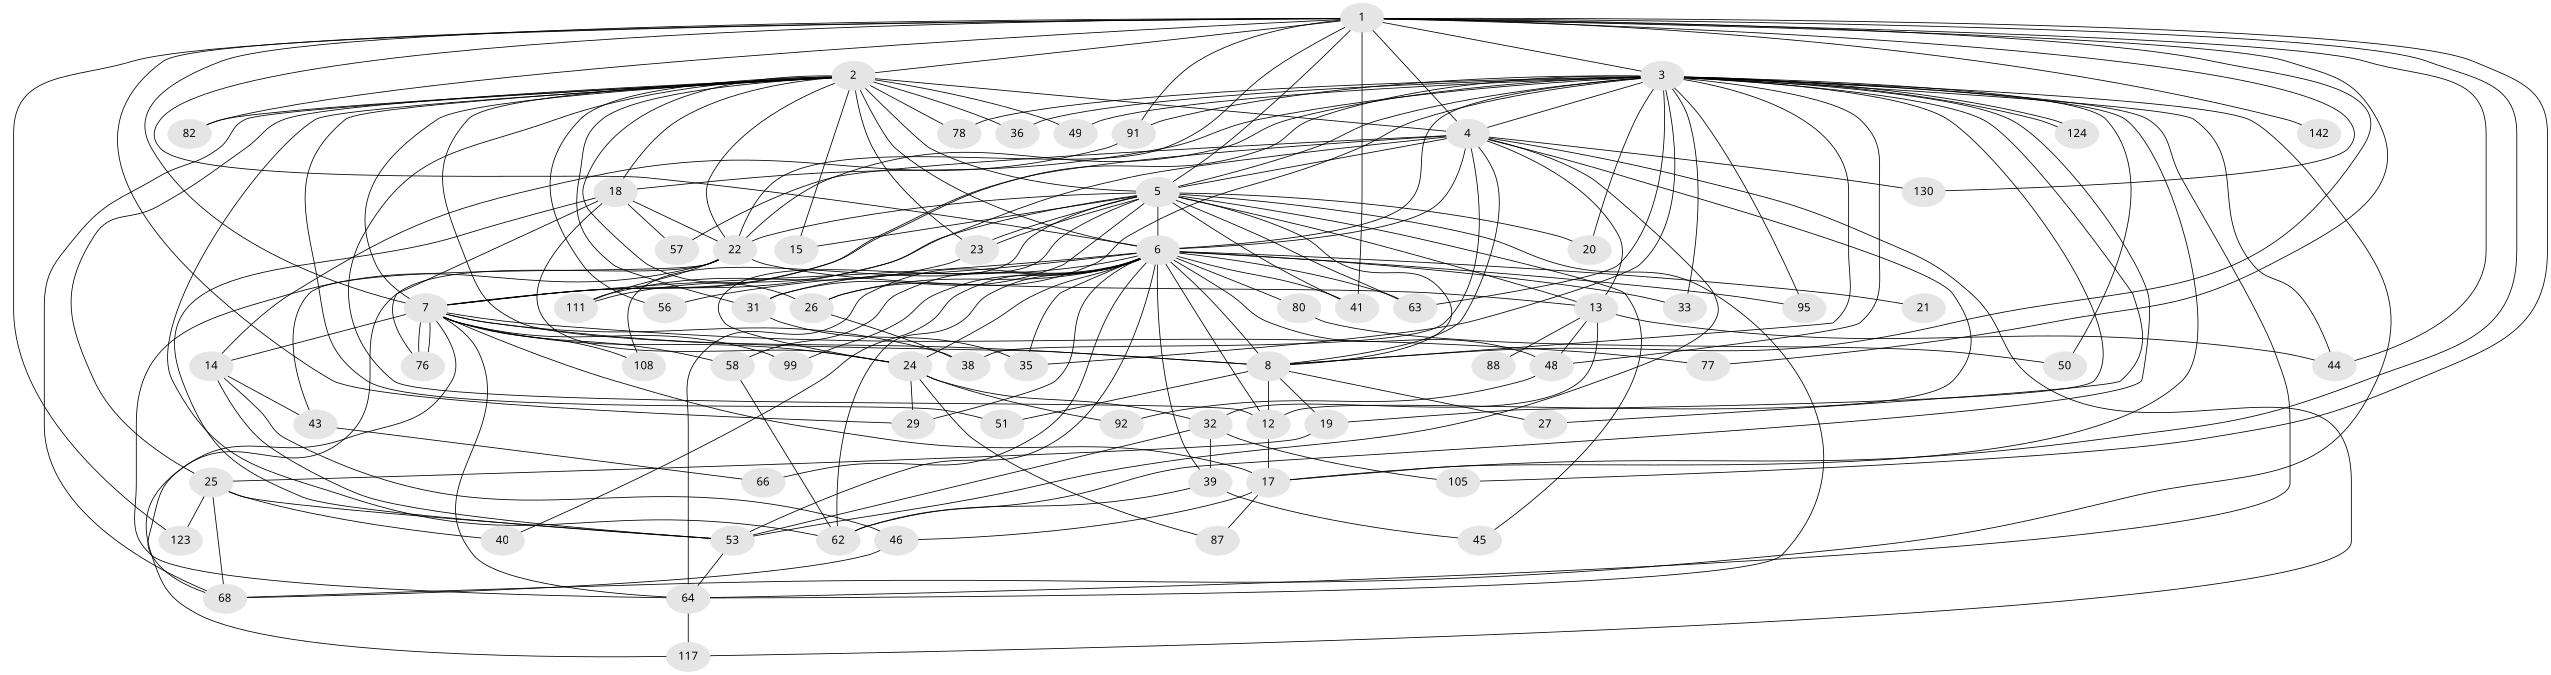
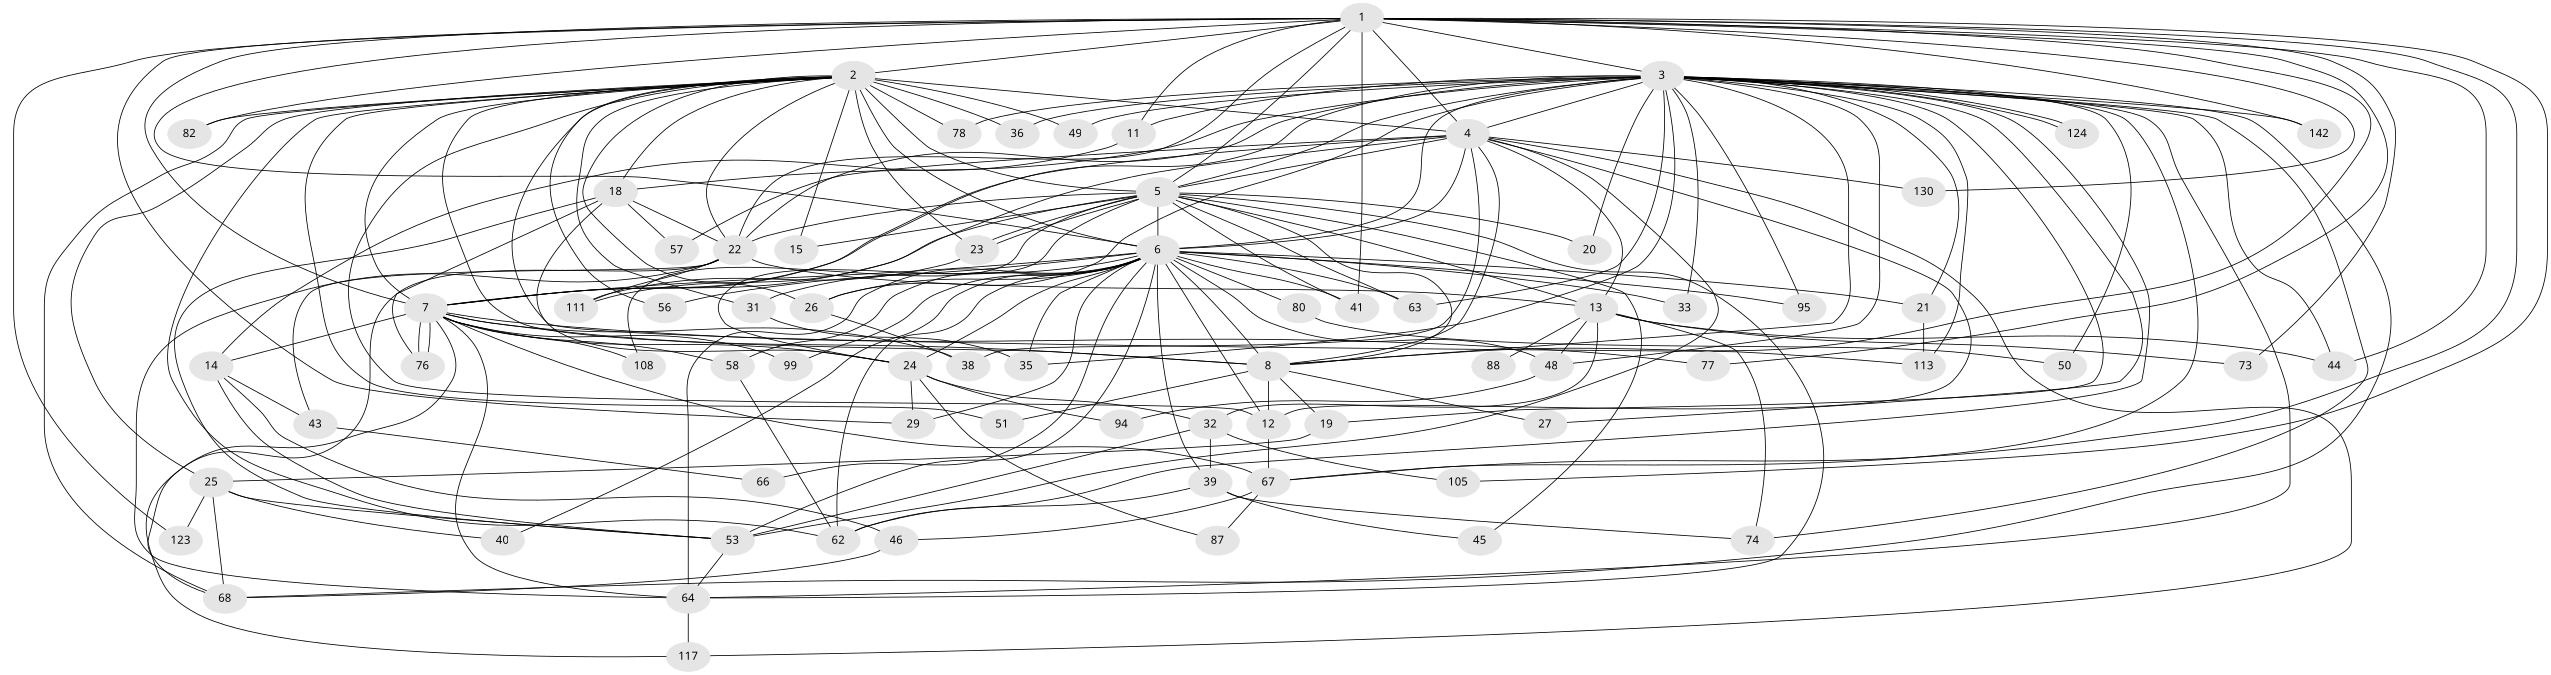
  graph {
    fontname="Noto Sans"
    node [color=gray90 fontname="Noto Sans" style=filled]
    edge [fontname="Noto Sans"]
    2 [super="+119+37+100+92+59+103+28"]
    4 [super="+60+89+16"]
    5
    6 [super="+10+72+125+9"]
    7
    8
    22 [super="+128+79+34"]
    82
    12 [super="+127+30"]
    15
    18 [super="+75"]
    23 [super="+109+98"]
    25
    26 [super="+114+52"]
    31 [super="+120"]
    36
    49
    51
    56
    62 [super="+67"]
    68 [super="+129"]
    78
+   113 [super="+136"]
    1
    3 [super="+84"]
-   11 [label=91]
-   17 [super="+86+42"]
+   11
+   17 [super="+86+42" label=67]
    29 [super="+55"]
    41 [super="+81"]
    44 [super="+54"]
+   73
    77
    105
    123
    130
    142
    19
    20
    21 [super="+70"]
    27
    33
    35 [super="+141"]
    48 [super="+83"]
    50
    63 [super="+91"]
    64 [super="+90"]
+   74 [super="+106"]
    95
    124 [super="+135"]
    13
    38
    53 [super="+144+61+65"]
    57
    111 [super="+112"]
    n55 [label=117 super="+126"]
    24 [super="+47"]
    45
    108
    39 [super="+93+85"]
    40
    58 [super="+101"]
    66
    80
    99 [super="+110"]
    14
    76 [super="+116"]
    46
    87
    43
-   94 [label=92]
+   94
    32
    88
    2 -- 4 [weight=3]
    2 -- 5
    2 -- 6 [weight=7]
    2 -- 7
    2 -- 8
    2 -- 22
    2 -- 82
    2 -- 12
    2 -- 15
    2 -- 18
    2 -- 23 [weight=2]
    2 -- 25
    2 -- 26 [weight=2]
    2 -- 31
    2 -- 36
    2 -- 49
    2 -- 51
    2 -- 56
    2 -- 62
    2 -- 68
    2 -- 78
+   2 -- 113
    4 -- 5
    4 -- 6 [weight=3]
    4 -- 7
    4 -- 8
    4 -- 12
    4 -- 130
    4 -- 13
    4 -- 38
    4 -- 53
    4 -- 57
    4 -- 111
    4 -- n55
    5 -- 6 [weight=3]
    5 -- 7
    5 -- 8
    5 -- 22
    5 -- 15
    5 -- 23
    5 -- 23
-   5 -- 31
    5 -- 41
    5 -- 20
    5 -- 63
    5 -- 64
    5 -- 13
    5 -- 24
    5 -- 45
    5 -- 108
    6 -- 7 [weight=4]
    6 -- 8 [weight=3]
    6 -- 12 [weight=2]
    6 -- 26 [weight=3]
    6 -- 31
    6 -- 56
    6 -- 62
    6 -- 29
    6 -- 41
    6 -- 21 [weight=2]
    6 -- 33
    6 -- 35
    6 -- 48
    6 -- 63
    6 -- 64 [weight=2]
    6 -- 95
    6 -- 53
    6 -- 24
    6 -- 39 [weight=2]
    6 -- 40
    6 -- 58
    6 -- 66
    6 -- 80
    6 -- 99
    7 -- 8
    7 -- 17 [weight=2]
    7 -- 77
    7 -- 64
    7 -- 38
    7 -- n55
    7 -- 24
    7 -- 108
    7 -- 58
    7 -- 99
    7 -- 14
    7 -- 76
    7 -- 76
    8 -- 12
    8 -- 51
    8 -- 19
    8 -- 27
    22 -- 68
    22 -- 64
    22 -- 13
    22 -- 111
    22 -- 43 [weight=2]
    12 -- 17
    18 -- 22
    18 -- 53
    18 -- 57
    18 -- 24
    18 -- 76
    23 -- 111
    25 -- 68
    25 -- 123
    25 -- 53
    25 -- 40
    26 -- 38
    31 -- 35
    1 -- 2 [weight=2]
    1 -- 4 [weight=3]
    1 -- 5
    1 -- 6 [weight=3]
    1 -- 7
    1 -- 8
    1 -- 22
    1 -- 82
    1 -- 3
    1 -- 11
    1 -- 17
    1 -- 29
    1 -- 41
    1 -- 44
+   1 -- 73
    1 -- 77
    1 -- 105
    1 -- 123
    1 -- 130
    1 -- 142
    3 -- 4 [weight=2]
    3 -- 5
    3 -- 6 [weight=4]
    3 -- 7
    3 -- 8
    3 -- 22 [weight=3]
    3 -- 18
    3 -- 26
    3 -- 36
    3 -- 49
    3 -- 62
    3 -- 68
    3 -- 78
+   3 -- 113
    3 -- 11
    3 -- 17
    3 -- 44
+   3 -- 142
    3 -- 19
    3 -- 20
+   3 -- 21
    3 -- 27
    3 -- 33
    3 -- 35
    3 -- 48
    3 -- 50
    3 -- 63
    3 -- 64
+   3 -- 74
    3 -- 95
    3 -- 124 [weight=2]
    3 -- 124
    11 -- 14
    17 -- 46
    17 -- 87
    19 -- 25
+   21 -- 113
    48 -- 94
    64 -- n55
    13 -- 44
+   13 -- 73
    13 -- 48
+   13 -- 74
    13 -- 32
    13 -- 88
    53 -- 64
    24 -- 29
    24 -- 87
    24 -- 94
    24 -- 32
    39 -- 62
+   39 -- 74
    39 -- 45
    58 -- 62
    80 -- 50
    14 -- 53
    14 -- 46
    14 -- 43
    46 -- 68
    43 -- 66
    32 -- 105
    32 -- 53
    32 -- 39
  }
